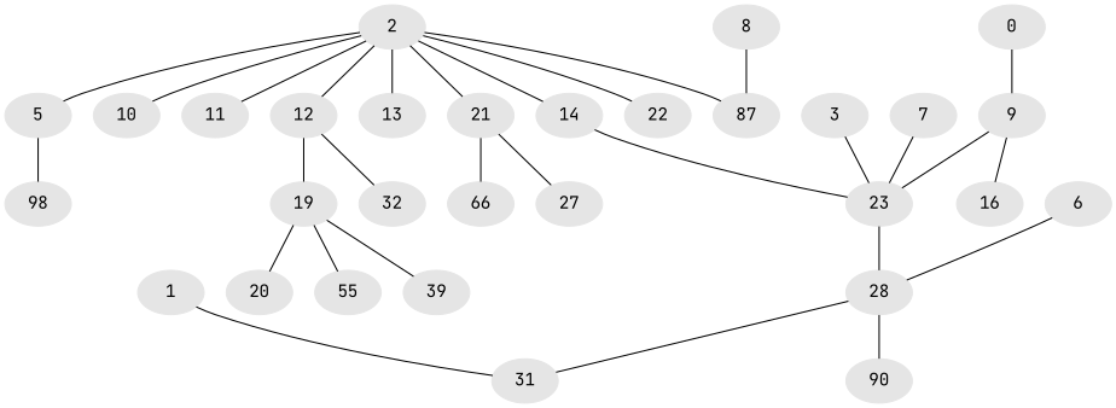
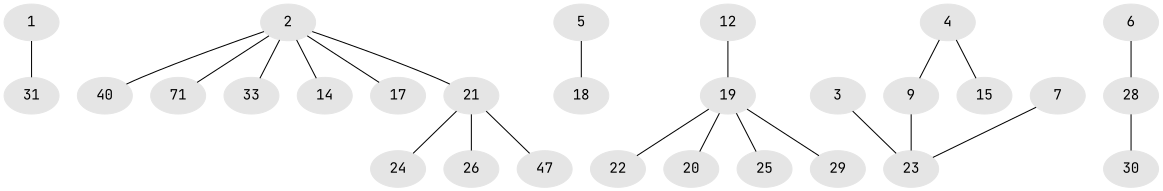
  graph {
    fontname="JetBrains Mono"
    node [color=gray90 fontname="JetBrains Mono" style=filled]
    edge [fontname="JetBrains Mono" weight=1.0]
    1
    31
    2
    5
-   10
-   11
+   10 [label=40]
+   11 [label=71]
    12
-   13
+   13 [label=33]
    14
-   17 [label=87]
+   17
    21
    22
-   18 [label=98]
+   18
    19
-   32
    23
    20
-   25 [label=55]
-   29 [label=39]
-   26 [label=66]
-   27
+   25
+   29
+   24
+   26
+   27 [label=47]
    3
    28
-   4 [label=0]
+   4
    9
-   16
+   15
    6
-   30 [label=90]
+   30
    7
-   8
    1 -- 31
-   2 -- 5
    2 -- 10
    2 -- 11
-   2 -- 12
    2 -- 13
    2 -- 14
    2 -- 17
    2 -- 21
-   2 -- 22
+   19 -- 22
    5 -- 18
    12 -- 19
-   12 -- 32
-   14 -- 23
+   21 -- 24
    21 -- 26
    21 -- 27
    19 -- 20
    19 -- 25
    19 -- 29
-   23 -- 28
    3 -- 23
-   28 -- 31
    28 -- 30
    4 -- 9
+   4 -- 15
    9 -- 23
-   9 -- 16
    6 -- 28
    7 -- 23
-   8 -- 17
  }
